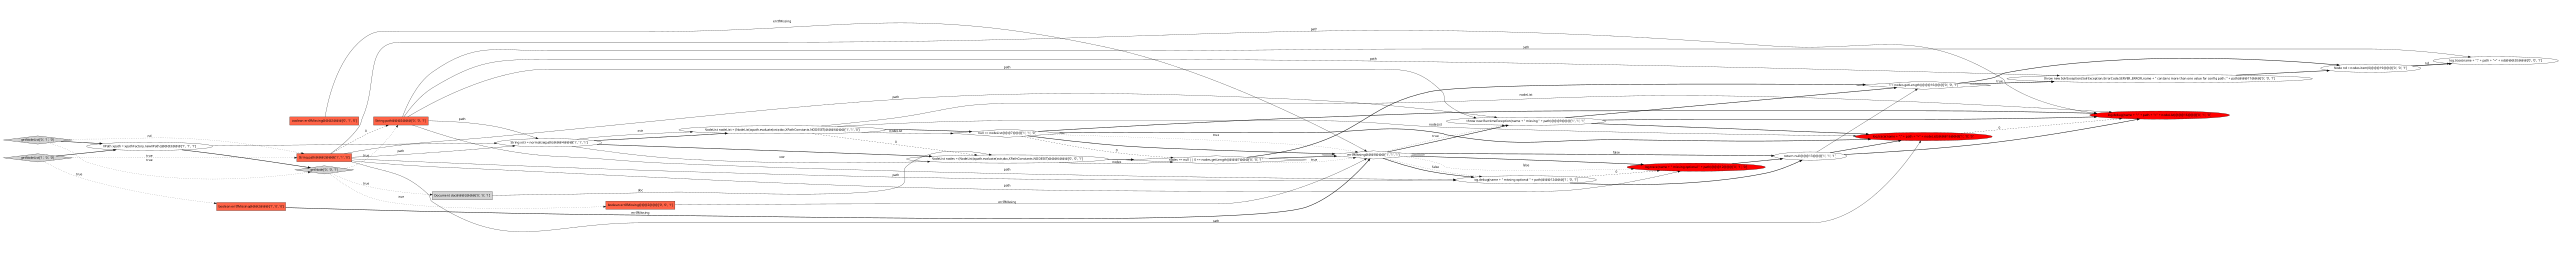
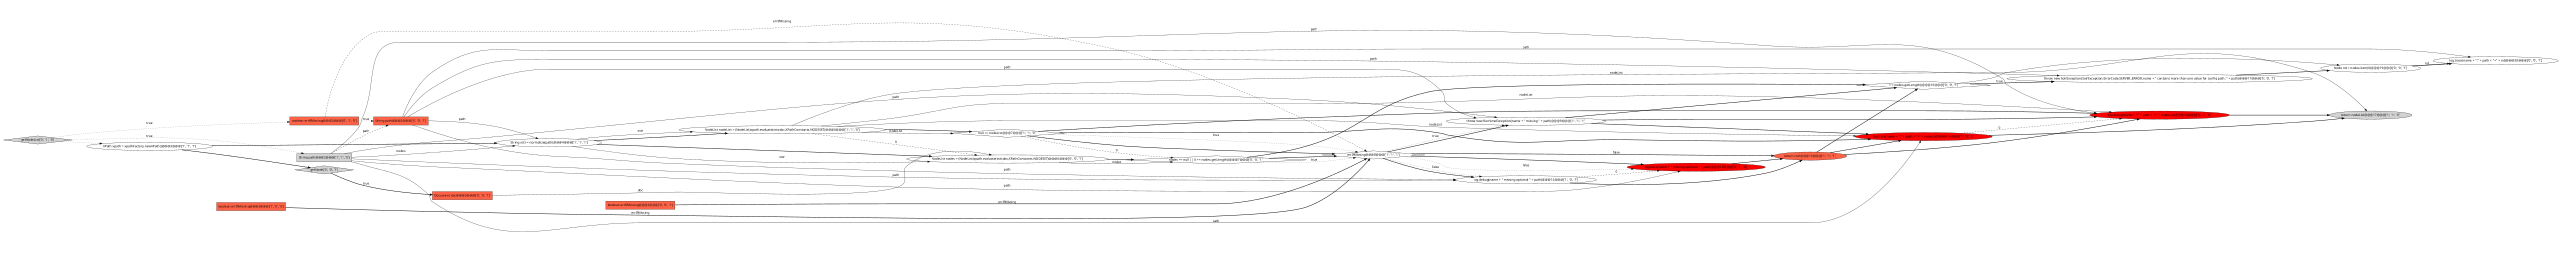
  digraph {
    fontname="Noto Sans"
    rankdir=LR
    node [fillcolor=white fontname="Noto Sans" shape=ellipse style=filled]
    edge [fontname="Noto Sans" style=bold]
    n1 [label="1 < nodes.getLength()@@@16@@@['0', '0', '1']" shape=diamond]
    n2 [label="throw new SolrException(SolrException.ErrorCode.SERVER_ERROR,name + \" contains more than one value for config path: \" + path)@@@17@@@['0', '0', '1']"]
    n3 [label="Node nd = nodes.item(0)@@@19@@@['0', '0', '1']"]
    n4 [label="log.trace(name + \":\" + path + \"=\" + nd)@@@20@@@['0', '0', '1']"]
    n5 [label="nodes == null || 0 == nodes.getLength()@@@7@@@['0', '0', '1']" shape=diamond]
    n6 [label="errIfMissing@@@8@@@['1', '1', '1']" shape=diamond]
    n7 [label="log.debug(name + \" missing optional \" + path)@@@12@@@['1', '0', '1']"]
-   n8 [label="return null@@@13@@@['1', '1', '1']"]
+   n8 [fillcolor=tomato label="return null@@@13@@@['1', '1', '1']"]
    n9 [fillcolor=red label="log.trace(name + \" missing optional \" + path)@@@12@@@['0', '1', '0']"]
    n10 [label="throw new RuntimeException(name + \" missing \" + path)@@@9@@@['1', '1', '1']"]
    n11 [fillcolor=lightgray label="getNodeList['0', '1', '0']" shape=diamond]
    n12 [label="XPath xpath = xpathFactory.newXPath()@@@3@@@['1', '1', '1']"]
    n13 [fillcolor=tomato label="boolean errIfMissing@@@2@@@['0', '1', '0']" shape=box]
-   n14 [fillcolor=tomato label="String path@@@2@@@['1', '1', '0']" shape=box]
+   n14 [fillcolor=lightgray label="String path@@@2@@@['1', '1', '0']" shape=box]
    n15 [label="String xstr = normalize(path)@@@4@@@['1', '1', '1']"]
    n16 [fillcolor=lightgray label="getNode['0', '0', '1']" shape=diamond]
    n17 [fillcolor=red label="log.debug(name + \":\" + path + \"=\" + nodeList)@@@16@@@['0', '1', '0']"]
    n18 [fillcolor=red label="log.trace(name + \":\" + path + \"=\" + nodeList)@@@16@@@['1', '0', '0']"]
    n19 [fillcolor=tomato label="String path@@@2@@@['0', '0', '1']" shape=box]
    n20 [label="null == nodeList@@@7@@@['1', '1', '0']" shape=diamond]
+   n21 [fillcolor=lightgray label="return nodeList@@@17@@@['1', '1', '0']"]
    n22 [label="NodeList nodeList = (NodeList)xpath.evaluate(xstr,doc,XPathConstants.NODESET)@@@6@@@['1', '1', '0']"]
    n23 [label="NodeList nodes = (NodeList)xpath.evaluate(xstr,doc,XPathConstants.NODESET)@@@6@@@['0', '0', '1']"]
-   n24 [fillcolor=lightgray label="Document doc@@@2@@@['0', '0', '1']" shape=box]
+   n24 [fillcolor=tomato label="Document doc@@@2@@@['0', '0', '1']" shape=box]
    n25 [fillcolor=tomato label="boolean errIfMissing@@@2@@@['0', '0', '1']" shape=box]
    n26 [fillcolor=tomato label="boolean errIfMissing@@@2@@@['1', '0', '0']" shape=box]
-   n27 [fillcolor=lightgray label="getNodeList['1', '0', '0']" shape=diamond]
    n1 -> n2
    n1 -> n2 [label=true style=dotted]
-   n1 -> n3
+   n1 -> n3 [style=solid]
    n2 -> n3
    n3 -> n4 [label=nd style=solid]
    n3 -> n4
    n5 -> n1
    n5 -> n6 [label=true style=dotted]
    n5 -> n6
    n6 -> n7 [label=false style=dotted]
    n6 -> n7
    n6 -> n8 [label=false]
    n6 -> n9
    n6 -> n9 [label=false style=dotted]
    n6 -> n10 [label=true style=dotted]
    n6 -> n10
    n7 -> n8
    n7 -> n9 [label=0 style=dashed]
-   n8 -> n1 [style=solid]
+   n8 -> n1
    n8 -> n17
    n8 -> n18
    n9 -> n8
    n10 -> n1
    n10 -> n17
    n10 -> n18
-   n11 -> n12
-   n11 -> n16 [label=true style=dotted]
-   n11 -> n14 [label=nd style=dotted]
-   n12 -> n15 [style=solid]
+   n11 -> n12 [style=dotted]
+   n11 -> n13 [label=true style=dotted]
+   n11 -> n14 [label=true style=dotted]
+   n12 -> n15
    n12 -> n16
-   n13 -> n6 [label=errIfMissing style=solid]
+   n13 -> n6 [label=errIfMissing style=dashed]
    n14 -> n7 [label=path style=solid]
    n14 -> n9 [label=path style=solid]
    n14 -> n10 [label=path style=solid]
-   n14 -> n15 [label=path style=solid]
+   n14 -> n15 [label=nodes style=solid]
    n14 -> n17 [label=path style=solid]
    n14 -> n18 [label=path style=solid]
-   n14 -> n19 [label=0 style=dashed]
+   n14 -> n19 [label=path style=dashed]
    n15 -> n22
    n15 -> n22 [label=xstr style=solid]
    n15 -> n23
    n15 -> n23 [label=xstr style=solid]
-   n16 -> n19 [label=true style=dotted]
-   n16 -> n24 [label=true style=dotted]
-   n16 -> n25 [label=true style=dotted]
+   n13 -> n19 [label=true style=dotted]
+   n16 -> n24 [label=true]
+   n17 -> n21
    n18 -> n17 [label=0 style=dashed]
+   n18 -> n21
    n19 -> n2 [label=path style=solid]
    n19 -> n4 [label=path style=solid]
    n19 -> n7 [label=path style=solid]
    n19 -> n10 [label=path style=solid]
    n19 -> n15 [label=path style=solid]
    n20 -> n5 [label=0 style=dashed]
    n20 -> n6 [label=true style=dotted]
    n20 -> n6
    n20 -> n17
    n20 -> n18
    n22 -> n17 [label=nodeList style=solid]
    n22 -> n18 [label=nodeList style=solid]
    n22 -> n20 [label=nodeList style=solid]
    n22 -> n20
+   n22 -> n21 [label=nodeList style=solid]
    n22 -> n23 [label=0 style=dashed]
    n23 -> n5
    n23 -> n5 [label=nodes style=solid]
    n24 -> n23 [label=doc style=solid]
-   n25 -> n6 [label=errIfMissing style=solid]
+   n25 -> n6 [label=errIfMissing]
    n26 -> n6 [label=errIfMissing]
-   n27 -> n12
-   n27 -> n14 [label=true style=dotted]
-   n27 -> n26 [label=true style=dotted]
  }
